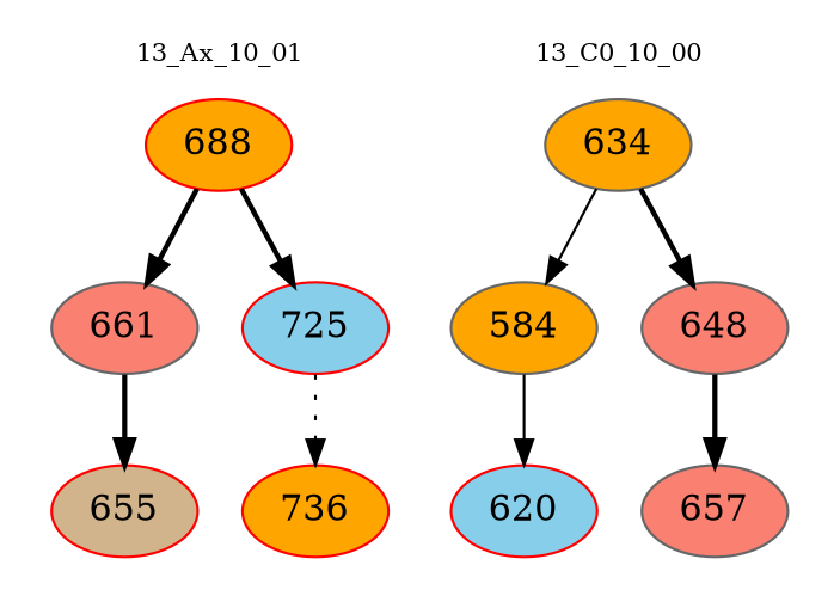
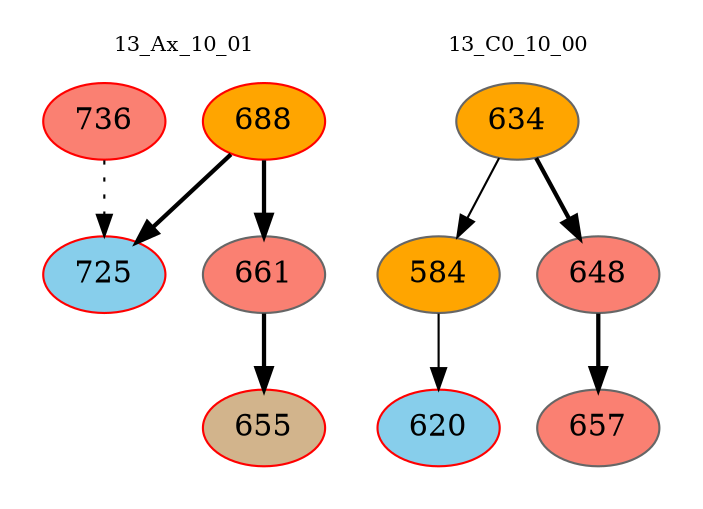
  digraph {
    node [color=red fillcolor=orange style=filled]
    edge [color=black style=bold]
    n1 [label=688]
    n2 [color=gray40 fillcolor=salmon label=661]
    n3 [fillcolor=skyblue label=725]
    n4 [fillcolor=tan label=655]
-   n5 [label=736]
+   n5 [fillcolor=salmon label=736]
    n6 [color=gray40 label=634]
    n7 [color=gray40 label=584]
    n8 [color=gray40 fillcolor=salmon label=648]
    n9 [fillcolor=skyblue label=620]
    n10 [color=gray40 fillcolor=salmon label=657]
    subgraph cluster_1 {
      color=white
      fontsize=10
      label="13_Ax_10_01"
      n1
      n2
      n3
      n4
      n5
    }
    subgraph cluster_2 {
      color=white
      fontsize=10
      label="13_C0_10_00"
      n6
      n7
      n8
      n9
      n10
    }
    n1 -> n2
    n1 -> n3
    n2 -> n4
-   n3 -> n5 [style=dotted]
+   n5 -> n3 [style=dotted]
    n6 -> n7 [style=solid]
    n6 -> n8
    n7 -> n9 [style=solid]
    n8 -> n10
  }
